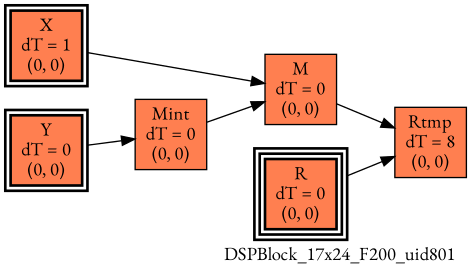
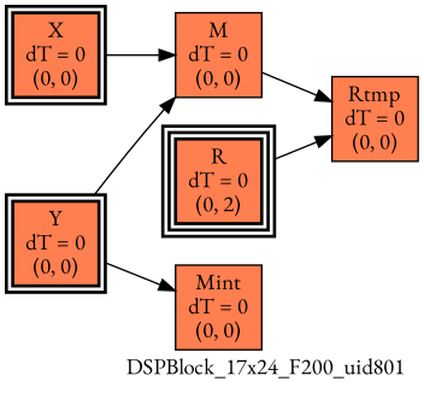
  digraph {
    fontname="EB Garamond"
    label=DSPBlock_17x24_F200_uid801
    labeljust=right
    labelloc=bottom
    nodesep=0.25
    rankdir=LR
    ranksep=0.5
    node [color=black fillcolor=coral fontname="EB Garamond" peripheries=1 shape=box style="bold, filled"]
    edge [arrowhead=normal arrowsize=1.0 arrowtail=normal color=black dir=forward fontname="EB Garamond"]
-   n1 [label="X\ndT = 1\n(0, 0)" peripheries=2]
+   n1 [label="X\ndT = 0\n(0, 0)" peripheries=2]
    n2 [label="Y\ndT = 0\n(0, 0)" peripheries=2]
-   n3 [label="R\ndT = 0\n(0, 0)" peripheries=3]
+   n3 [label="R\ndT = 0\n(0, 2)" peripheries=3]
    n4 [label="M\ndT = 0\n(0, 0)" style=filled]
    n5 [label="Mint\ndT = 0\n(0, 0)" style=filled]
-   n6 [label="Rtmp\ndT = 8\n(0, 0)" style=filled]
+   n6 [label="Rtmp\ndT = 0\n(0, 0)" style=filled]
    subgraph sub_1 {
      rank=same
      n1
      n2
    }
    subgraph sub_2 {
      rank=same
      n3
    }
    n1 -> n4
    n2 -> n5
    n3 -> n6
    n4 -> n6
-   n5 -> n4
+   n2 -> n4
  }
